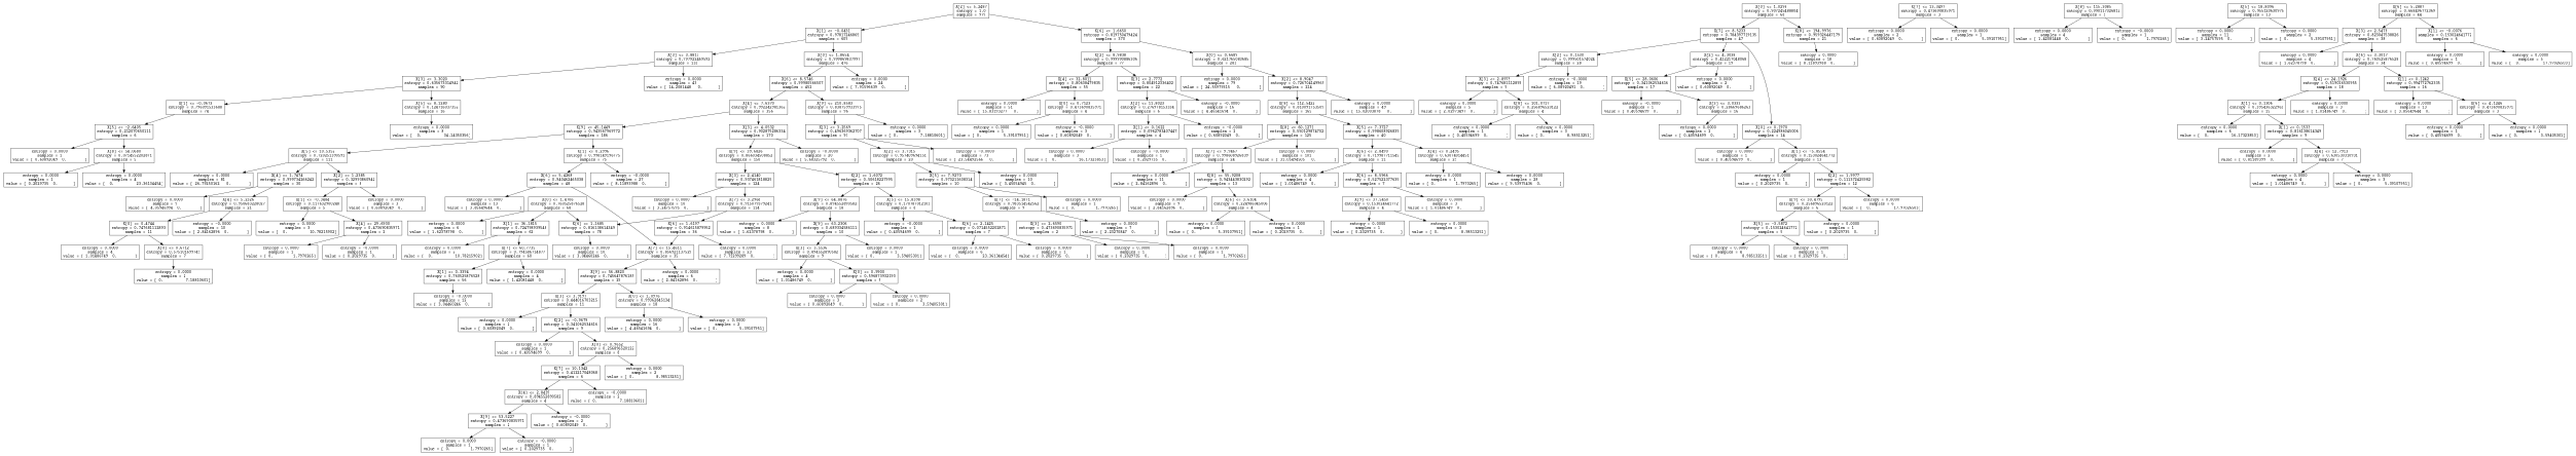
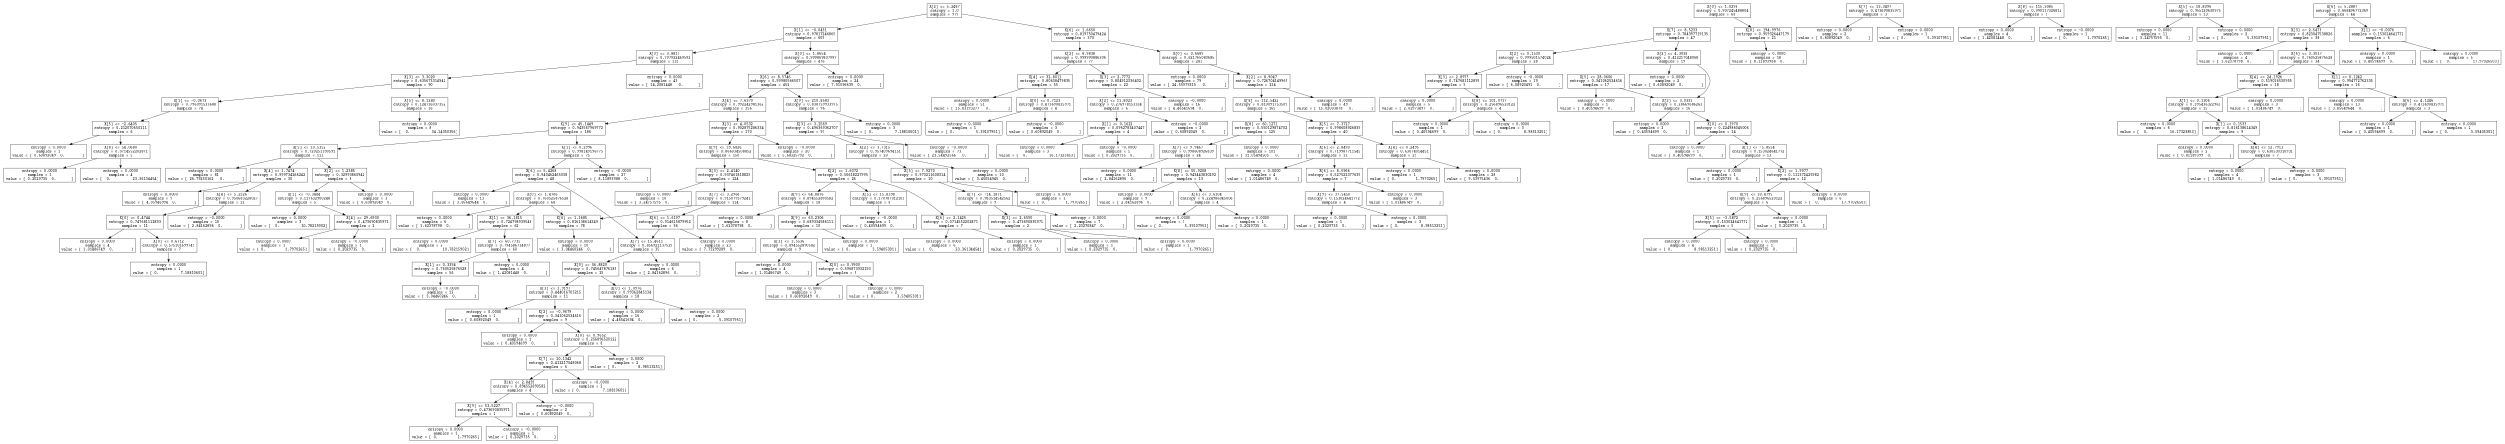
  digraph {
    fontname="Courier Prime"
    node [fontname="Courier Prime" shape=box]
    edge [fontname="Courier Prime"]
    n1 [label="X[2] <= 5.2487\nentropy = 1.0\nsamples = 979"]
    n2 [label="X[1] <= -0.0431\nentropy = 0.97817246865\nsamples = 609"]
    n3 [label="X[6] <= 1.6650\nentropy = 0.819750479424\nsamples = 370"]
    n4 [label="X[3] <= 3.8813\nentropy = 0.797922469592\nsamples = 133"]
    n5 [label="X[0] <= 1.8654\nentropy = 0.999869837997\nsamples = 476"]
    n6 [label="X[2] <= 8.9838\nentropy = 0.999990886306\nsamples = 77"]
    n7 [label="X[0] <= 0.6689\nentropy = 0.621765083685\nsamples = 283"]
    n8 [label="X[3] <= 3.3020\nentropy = 0.635673314942\nsamples = 90"]
    n9 [label="entropy = 0.0000\nsamples = 43\nvalue = [ 14.2081448   0.       ]"]
    n10 [label="X[6] <= 8.5746\nentropy = 0.99980566507\nsamples = 452"]
    n11 [label="entropy = 0.0000\nsamples = 24\nvalue = [ 7.91596639  0.        ]"]
    n12 [label="X[1] <= -0.0673\nentropy = 0.796091533688\nsamples = 74"]
    n13 [label="X[5] <= 8.1280\nentropy = 0.124716037352\nsamples = 16"]
    n14 [label="X[5] <= -2.6405\nentropy = 0.212070650111\nsamples = 6"]
    n15 [label="entropy = 0.0000\nsamples = 8\nvalue = [  0.          34.14350356]"]
    n16 [label="X[0] <= 1.0298\nentropy = 0.907245488804\nsamples = 68"]
    n17 [label="X[7] <= 8.5233\nentropy = 0.784397719135\nsamples = 47"]
    n18 [label="X[8] <= 194.9976\nentropy = 0.959326447179\nsamples = 21"]
    n19 [label="entropy = 0.0000\nsamples = 1\nvalue = [ 0.60892049  0.        ]"]
    n20 [label="X[8] <= 54.0680\nentropy = 0.0714552202871\nsamples = 5"]
    n21 [label="X[2] <= 0.1530\nentropy = 0.999501574024\nsamples = 28"]
    n22 [label="X[2] <= 4.3038\nentropy = 0.412217048068\nsamples = 19"]
    n23 [label="entropy = 0.0000\nsamples = 18\nvalue = [ 8.11893988  0.        ]"]
    n24 [label="X[3] <= 2.8975\nentropy = 0.747681112893\nsamples = 9"]
    n25 [label="entropy = -0.0000\nsamples = 19\nvalue = [ 6.08920491  0.        ]"]
    n26 [label="X[5] <= 28.0606\nentropy = 0.341062534616\nsamples = 17"]
    n27 [label="entropy = 0.0000\nsamples = 2\nvalue = [ 0.60892049  0.        ]"]
    n28 [label="entropy = 0.0000\nsamples = 5\nvalue = [ 2.02973497  0.        ]"]
    n29 [label="X[8] <= 101.0717\nentropy = 0.256896520122\nsamples = 4"]
    n30 [label="entropy = 0.0000\nsamples = 1\nvalue = [ 0.40594699  0.        ]"]
    n31 [label="entropy = 0.0000\nsamples = 3\nvalue = [ 0.          8.98513251]"]
    n32 [label="X[3] <= 3.0333\nentropy = 0.28669686263\nsamples = 16"]
    n33 [label="entropy = -0.0000\nsamples = 1\nvalue = [ 0.40594699  0.        ]"]
    n34 [label="X[0] <= 0.1970\nentropy = 0.224986045006\nsamples = 14"]
    n35 [label="entropy = 0.0000\nsamples = 2\nvalue = [ 0.40594699  0.        ]"]
    n36 [label="entropy = 0.0000\nsamples = 1\nvalue = [ 0.40594699  0.        ]"]
    n37 [label="X[1] <= -5.8554\nentropy = 0.153024641772\nsamples = 13"]
    n38 [label="entropy = 0.0000\nsamples = 1\nvalue = [ 0.2029735  0.       ]"]
    n39 [label="X[2] <= 1.9977\nentropy = 0.111372425982\nsamples = 12"]
    n40 [label="X[9] <= 30.4795\nentropy = 0.256896520122\nsamples = 6"]
    n41 [label="entropy = 0.0000\nsamples = 6\nvalue = [  0.          17.97026503]"]
    n42 [label="X[5] <= -3.5872\nentropy = 0.153024641772\nsamples = 5"]
    n43 [label="entropy = 0.0000\nsamples = 1\nvalue = [ 0.2029735  0.       ]"]
    n44 [label="entropy = 0.0000\nsamples = 4\nvalue = [ 0.          8.98513251]"]
    n45 [label="entropy = 0.0000\nsamples = 1\nvalue = [ 0.2029735  0.       ]"]
    n46 [label="X[7] <= 13.3497\nentropy = 0.473690835971\nsamples = 3"]
    n47 [label="entropy = 0.0000\nsamples = 2\nvalue = [ 0.60892049  0.        ]"]
    n48 [label="entropy = 0.0000\nsamples = 1\nvalue = [ 0.          5.39107951]"]
    n49 [label="entropy = 0.0000\nsamples = 1\nvalue = [ 0.2029735  0.       ]"]
    n50 [label="entropy = 0.0000\nsamples = 4\nvalue = [  0.          23.36134454]"]
    n51 [label="X[2] <= 1.2385\nentropy = 0.32993860942\nsamples = 8"]
    n52 [label="X[1] <= -0.3484\nentropy = 0.117632900248\nsamples = 5"]
    n53 [label="entropy = 0.0000\nsamples = 3\nvalue = [ 0.60892049  0.        ]"]
    n54 [label="entropy = 0.0000\nsamples = 3\nvalue = [  0.          10.78215902]"]
    n55 [label="X[4] <= 29.6930\nentropy = 0.473690835971\nsamples = 2"]
    n56 [label="entropy = 0.0000\nsamples = 1\nvalue = [ 0.         1.7970265]"]
    n57 [label="entropy = -0.0000\nsamples = 1\nvalue = [ 0.2029735  0.       ]"]
    n58 [label="X[4] <= 7.6370\nentropy = 0.992242981362\nsamples = 356"]
    n59 [label="X[9] <= 210.8583\nentropy = 0.838759933975\nsamples = 96"]
    n60 [label="X[9] <= 45.1449\nentropy = 0.943567969772\nsamples = 186"]
    n61 [label="X[3] <= 4.0532\nentropy = 0.902875286334\nsamples = 170"]
    n62 [label="X[3] <= 3.2569\nentropy = 0.496369362707\nsamples = 93"]
    n63 [label="entropy = 0.0000\nsamples = 3\nvalue = [ 0.          7.18810601]"]
    n64 [label="X[5] <= 10.5352\nentropy = 0.720251390591\nsamples = 111"]
    n65 [label="X[1] <= 0.2996\nentropy = 0.998149196775\nsamples = 75"]
    n66 [label="X[9] <= 39.6826\nentropy = 0.866034508852\nsamples = 150"]
    n67 [label="entropy = -0.0000\nsamples = 20\nvalue = [ 5.68325792  0.        ]"]
    n68 [label="entropy = 0.0000\nsamples = 81\nvalue = [ 26.79250162   0.        ]"]
    n69 [label="X[4] <= 1.7474\nentropy = 0.999734266242\nsamples = 30"]
    n70 [label="X[6] <= 5.4268\nentropy = 0.940462465038\nsamples = 48"]
    n71 [label="entropy = -0.0000\nsamples = 27\nvalue = [ 8.11893988  0.        ]"]
    n72 [label="entropy = 0.0000\nsamples = 9\nvalue = [ 4.05946994  0.        ]"]
    n73 [label="X[4] <= 5.2326\nentropy = 0.950683228027\nsamples = 21"]
    n74 [label="X[0] <= 0.4744\nentropy = 0.747681112893\nsamples = 11"]
    n75 [label="entropy = -0.0000\nsamples = 10\nvalue = [ 2.84162896  0.        ]"]
    n76 [label="entropy = 0.0000\nsamples = 4\nvalue = [ 1.01486749  0.        ]"]
    n77 [label="X[0] <= 0.6712\nentropy = 0.575101699749\nsamples = 7"]
    n78 [label="entropy = 0.0000\nsamples = 2\nvalue = [ 0.          7.18810601]"]
    n79 [label="X[8] <= 115.3085\nentropy = 0.990117326812\nsamples = 5"]
    n80 [label="entropy = 0.0000\nsamples = 4\nvalue = [ 1.42081448  0.        ]"]
    n81 [label="entropy = -0.0000\nsamples = 1\nvalue = [ 0.         1.7970265]"]
    n82 [label="X[7] <= 15.4611\nentropy = 0.856921137529\nsamples = 35"]
    n83 [label="entropy = 0.0000\nsamples = 13\nvalue = [ 3.85649644  0.        ]"]
    n84 [label="X[9] <= 56.8820\nentropy = 0.745647876185\nsamples = 29"]
    n85 [label="entropy = 0.0000\nsamples = 6\nvalue = [ 2.84162896  0.        ]"]
    n86 [label="X[3] <= 3.9197\nentropy = 0.444016703215\nsamples = 11"]
    n87 [label="X[0] <= 1.0976\nentropy = 0.99362845134\nsamples = 18"]
    n88 [label="entropy = 0.0000\nsamples = 2\nvalue = [ 0.60892049  0.        ]"]
    n89 [label="X[2] <= -0.9679\nentropy = 0.341062534616\nsamples = 9"]
    n90 [label="entropy = 0.0000\nsamples = 16\nvalue = [ 4.46541694  0.        ]"]
    n91 [label="entropy = 0.0000\nsamples = 2\nvalue = [ 0.          5.39107951]"]
    n92 [label="entropy = 0.0000\nsamples = 1\nvalue = [ 0.40594699  0.        ]"]
    n93 [label="X[0] <= 0.9652\nentropy = 0.256896520122\nsamples = 8"]
    n94 [label="X[7] <= 10.1342\nentropy = 0.412217048068\nsamples = 6"]
    n95 [label="entropy = 0.0000\nsamples = 2\nvalue = [ 0.          8.98513251]"]
    n96 [label="X[4] <= 2.8439\nentropy = 0.894552890582\nsamples = 4"]
    n97 [label="entropy = -0.0000\nsamples = 2\nvalue = [ 0.          7.18810601]"]
    n98 [label="X[9] <= 53.5227\nentropy = 0.473690835971\nsamples = 2"]
    n99 [label="entropy = -0.0000\nsamples = 2\nvalue = [ 0.60892049  0.        ]"]
    n100 [label="entropy = 0.0000\nsamples = 1\nvalue = [ 0.         1.7970265]"]
    n101 [label="entropy = -0.0000\nsamples = 1\nvalue = [ 0.2029735  0.       ]"]
    n102 [label="X[3] <= 2.4140\nentropy = 0.937461818825\nsamples = 124"]
    n103 [label="X[2] <= 1.6072\nentropy = 0.50618227995\nsamples = 26"]
    n104 [label="entropy = 0.0000\nsamples = 10\nvalue = [ 3.24757595  0.        ]"]
    n105 [label="X[7] <= 3.2968\nentropy = 0.915079379241\nsamples = 114"]
    n106 [label="X[5] <= 15.8398\nentropy = 0.170787012103\nsamples = 8"]
    n107 [label="X[9] <= 64.8876\nentropy = 0.894552890582\nsamples = 18"]
    n108 [label="X[6] <= 1.6197\nentropy = 0.914615879952\nsamples = 36"]
    n109 [label="X[6] <= 1.1685\nentropy = 0.816138614349\nsamples = 78"]
    n110 [label="entropy = 0.0000\nsamples = 23\nvalue = [ 7.71299289  0.        ]"]
    n111 [label="entropy = 0.0000\nsamples = 10\nvalue = [ 3.04460246  0.        ]"]
    n112 [label="X[5] <= 18.8096\nentropy = 0.955120630975\nsamples = 13"]
    n113 [label="entropy = 0.0000\nsamples = 11\nvalue = [ 3.24757595  0.        ]"]
    n114 [label="entropy = 0.0000\nsamples = 2\nvalue = [ 0.          5.39107951]"]
    n115 [label="X[0] <= 1.4706\nentropy = 0.760525876528\nsamples = 68"]
    n116 [label="X[1] <= 36.1815\nentropy = 0.724798939548\nsamples = 62"]
    n117 [label="entropy = 0.0000\nsamples = 6\nvalue = [ 1.62378798  0.        ]"]
    n118 [label="X[7] <= 60.7735\nentropy = 0.794586714877\nsamples = 60"]
    n119 [label="entropy = 0.0000\nsamples = 2\nvalue = [  0.          10.78215902]"]
    n120 [label="X[1] <= 0.3394\nentropy = 0.760525876528\nsamples = 56"]
    n121 [label="entropy = 0.0000\nsamples = 4\nvalue = [ 1.42081448  0.        ]"]
    n122 [label="entropy = -0.0000\nsamples = 12\nvalue = [ 3.04460246  0.        ]"]
    n123 [label="X[6] <= 5.2887\nentropy = 0.668496772369\nsamples = 44"]
    n124 [label="X[3] <= 2.5478\nentropy = 0.823047538826\nsamples = 38"]
    n125 [label="X[1] <= -0.0076\nsamples = 0.153024641772\nsamples = 6"]
    n126 [label="entropy = 0.0000\nsamples = 4\nvalue = [ 1.62378798  0.        ]"]
    n127 [label="X[6] <= 3.3017\nentropy = 0.760525876528\nsamples = 34"]
    n128 [label="entropy = 0.0000\nsamples = 1\nvalue = [ 0.40594699  0.        ]"]
    n129 [label="entropy = 0.0000\nsamples = 5\nvalue = [  0.          17.97026503]"]
    n130 [label="X[4] <= 24.1926\nentropy = 0.519016530955\nsamples = 18"]
    n131 [label="X[1] <= 0.1242\nentropy = 0.994772762335\nsamples = 16"]
    n132 [label="X[1] <= 0.1306\nentropy = 0.395436322963\nsamples = 15"]
    n133 [label="entropy = 0.0000\nsamples = 3\nvalue = [ 1.01486749  0.        ]"]
    n134 [label="entropy = 0.0000\nsamples = 13\nvalue = [ 3.85649644  0.        ]"]
    n135 [label="X[6] <= 4.1246\nentropy = 0.473690835971\nsamples = 3"]
    n136 [label="entropy = 0.0000\nsamples = 6\nvalue = [  0.          16.17323853]"]
    n137 [label="X[1] <= 0.1533\nentropy = 0.816138614349\nsamples = 9"]
    n138 [label="entropy = 0.0000\nsamples = 2\nvalue = [ 0.81189399  0.        ]"]
    n139 [label="X[4] <= 12.7913\nentropy = 0.630530310931\nsamples = 7"]
    n140 [label="entropy = 0.0000\nsamples = 4\nvalue = [ 1.01486749  0.        ]"]
    n141 [label="entropy = 0.0000\nsamples = 3\nvalue = [ 0.          5.39107951]"]
    n142 [label="entropy = 0.0000\nsamples = 1\nvalue = [ 0.40594699  0.        ]"]
    n143 [label="entropy = 0.0000\nsamples = 2\nvalue = [ 0.          3.59405301]"]
    n144 [label="X[6] <= 2.1425\nentropy = 0.0714552202871\nsamples = 7"]
    n145 [label="entropy = -0.0000\nsamples = 1\nvalue = [ 0.40594699  0.        ]"]
    n146 [label="X[9] <= 63.2306\nentropy = 0.689334586111\nsamples = 10"]
    n147 [label="entropy = 0.0000\nsamples = 8\nvalue = [ 1.62378798  0.        ]"]
    n148 [label="entropy = 0.0000\nsamples = 1\nvalue = [ 0.2029735  0.       ]"]
    n149 [label="entropy = 0.0000\nsamples = 6\nvalue = [  0.          23.36134454]"]
    n150 [label="X[3] <= 3.5536\nentropy = 0.894552890582\nsamples = 9"]
    n151 [label="entropy = 0.0000\nsamples = 1\nvalue = [ 0.          3.59405301]"]
    n152 [label="entropy = 0.0000\nsamples = 4\nvalue = [ 1.01486749  0.        ]"]
    n153 [label="X[0] <= 0.9900\nentropy = 0.596873932193\nsamples = 5"]
    n154 [label="entropy = 0.0000\nsamples = 3\nvalue = [ 0.60892049  0.        ]"]
    n155 [label="entropy = 0.0000\nsamples = 2\nvalue = [ 0.          3.59405301]"]
    n156 [label="X[2] <= 3.7315\nentropy = 0.957409694151\nsamples = 20"]
    n157 [label="entropy = -0.0000\nsamples = 73\nvalue = [ 23.54492566   0.        ]"]
    n158 [label="X[5] <= 7.9270\nentropy = 0.973211608314\nsamples = 10"]
    n159 [label="entropy = 0.0000\nsamples = 10\nvalue = [ 3.45054945  0.        ]"]
    n160 [label="X[7] <= -14.1871\nentropy = 0.983514542562\nsamples = 9"]
    n161 [label="entropy = 0.0000\nsamples = 1\nvalue = [ 0.         1.7970265]"]
    n162 [label="X[3] <= 2.6590\nentropy = 0.473690835971\nsamples = 2"]
    n163 [label="entropy = 0.0000\nsamples = 7\nvalue = [ 2.23270847  0.        ]"]
    n164 [label="entropy = 0.0000\nsamples = 1\nvalue = [ 0.2029735  0.       ]"]
    n165 [label="entropy = 0.0000\nsamples = 1\nvalue = [ 0.         1.7970265]"]
    n166 [label="X[4] <= 32.8011\nentropy = 0.80638479835\nsamples = 55"]
    n167 [label="X[3] <= 2.7772\nentropy = 0.804912336402\nsamples = 22"]
    n168 [label="entropy = 0.0000\nsamples = 79\nvalue = [ 24.55979315   0.        ]"]
    n169 [label="X[2] <= 8.9047\nentropy = 0.726704149965\nsamples = 214"]
    n170 [label="entropy = 0.0000\nsamples = 51\nvalue = [ 15.83193277   0.        ]"]
    n171 [label="X[0] <= 0.7123\nentropy = 0.473690835971\nsamples = 4"]
    n172 [label="X[2] <= 11.8023\nentropy = 0.276978153334\nsamples = 6"]
    n173 [label="entropy = -0.0000\nsamples = 16\nvalue = [ 4.46541694  0.        ]"]
    n174 [label="entropy = 0.0000\nsamples = 1\nvalue = [ 0.          5.39107951]"]
    n175 [label="entropy = -0.0000\nsamples = 3\nvalue = [ 0.60892049  0.        ]"]
    n176 [label="X[1] <= 0.1622\nentropy = 0.0962783407447\nsamples = 4"]
    n177 [label="entropy = -0.0000\nsamples = 2\nvalue = [ 0.60892049  0.        ]"]
    n178 [label="entropy = 0.0000\nsamples = 3\nvalue = [  0.          16.17323853]"]
    n179 [label="entropy = -0.0000\nsamples = 1\nvalue = [ 0.2029735  0.       ]"]
    n180 [label="X[8] <= 112.5422\nentropy = 0.810091753509\nsamples = 165"]
    n181 [label="entropy = 0.0000\nsamples = 49\nvalue = [ 15.02003878   0.        ]"]
    n182 [label="X[8] <= 60.1271\nentropy = 0.550129874702\nsamples = 125"]
    n183 [label="X[5] <= 7.3727\nentropy = 0.998608926839\nsamples = 40"]
    n184 [label="X[7] <= 9.9467\nentropy = 0.998608926839\nsamples = 24"]
    n185 [label="entropy = 0.0000\nsamples = 101\nvalue = [ 31.05494505   0.        ]"]
    n186 [label="X[6] <= 2.8490\nentropy = 0.719987711545\nsamples = 11"]
    n187 [label="X[4] <= 0.2495\nentropy = 0.63074014451\nsamples = 29"]
    n188 [label="entropy = 0.0000\nsamples = 11\nvalue = [ 2.84162896  0.        ]"]
    n189 [label="X[8] <= 55.9208\nentropy = 0.943443830292\nsamples = 13"]
    n190 [label="entropy = 0.0000\nsamples = 9\nvalue = [ 2.84162896  0.        ]"]
    n191 [label="X[6] <= 3.6104\nentropy = 0.224986045006\nsamples = 4"]
    n192 [label="entropy = 0.0000\nsamples = 3\nvalue = [ 0.          5.39107951]"]
    n193 [label="entropy = 0.0000\nsamples = 1\nvalue = [ 0.2029735  0.       ]"]
    n194 [label="entropy = 0.0000\nsamples = 4\nvalue = [ 1.01486749  0.        ]"]
    n195 [label="X[6] <= 8.5966\nentropy = 0.527522377635\nsamples = 7"]
    n196 [label="entropy = 0.0000\nsamples = 1\nvalue = [ 0.         1.7970265]"]
    n197 [label="entropy = 0.0000\nsamples = 28\nvalue = [ 9.53975436  0.        ]"]
    n198 [label="X[9] <= 37.5450\nentropy = 0.153024641772\nsamples = 4"]
    n199 [label="entropy = 0.0000\nsamples = 3\nvalue = [ 1.01486749  0.        ]"]
    n200 [label="entropy = 0.0000\nsamples = 1\nvalue = [ 0.2029735  0.       ]"]
    n201 [label="entropy = 0.0000\nsamples = 3\nvalue = [ 0.          8.98513251]"]
    n1 -> n2
    n1 -> n3
    n2 -> n4
    n2 -> n5
    n3 -> n6
    n3 -> n7
    n4 -> n8
    n4 -> n9
    n5 -> n10
    n5 -> n11
    n6 -> n166
    n6 -> n167
    n7 -> n168
    n7 -> n169
    n8 -> n12
    n8 -> n13
    n10 -> n58
    n10 -> n59
    n12 -> n14
    n13 -> n15
    n14 -> n19
    n14 -> n20
-   n16 -> n17
    n16 -> n18
    n17 -> n21
    n17 -> n22
    n18 -> n23
    n20 -> n49
    n20 -> n50
    n21 -> n24
    n21 -> n25
-   n22 -> n26
+   n22 -> n32
    n22 -> n27
    n24 -> n28
    n24 -> n29
    n26 -> n32
    n26 -> n33
    n29 -> n30
    n29 -> n31
-   n17 -> n34
+   n32 -> n34
    n32 -> n35
    n34 -> n36
    n34 -> n37
    n37 -> n38
    n37 -> n39
    n39 -> n40
    n39 -> n41
    n40 -> n42
    n40 -> n43
    n42 -> n44
    n42 -> n45
    n46 -> n47
    n46 -> n48
    n51 -> n52
    n51 -> n53
    n52 -> n54
    n52 -> n55
    n55 -> n56
    n55 -> n57
    n58 -> n60
    n58 -> n61
    n59 -> n62
    n59 -> n63
    n60 -> n64
    n60 -> n65
    n61 -> n66
    n61 -> n67
    n62 -> n156
    n62 -> n157
    n64 -> n51
    n64 -> n68
    n64 -> n69
    n65 -> n70
    n65 -> n71
    n66 -> n102
    n66 -> n103
    n69 -> n72
    n69 -> n73
    n70 -> n82
    n70 -> n83
    n73 -> n74
    n73 -> n75
    n74 -> n76
    n74 -> n77
    n77 -> n78
    n79 -> n80
    n79 -> n81
    n82 -> n84
    n82 -> n85
    n84 -> n86
    n84 -> n87
    n86 -> n88
    n86 -> n89
    n87 -> n90
    n87 -> n91
    n89 -> n92
    n89 -> n93
    n93 -> n94
    n93 -> n95
    n94 -> n96
    n94 -> n97
    n96 -> n98
    n96 -> n99
    n98 -> n100
    n98 -> n101
    n102 -> n104
    n102 -> n105
    n103 -> n106
    n103 -> n107
    n105 -> n108
    n105 -> n109
-   n106 -> n144
+   n103 -> n144
    n106 -> n145
    n107 -> n146
    n107 -> n147
    n108 -> n82
    n108 -> n110
    n109 -> n111
    n112 -> n113
    n112 -> n114
    n115 -> n109
    n115 -> n116
    n115 -> n117
    n116 -> n118
    n116 -> n119
    n118 -> n120
    n118 -> n121
    n120 -> n122
    n123 -> n124
    n123 -> n125
    n124 -> n126
    n124 -> n127
    n125 -> n128
    n125 -> n129
    n127 -> n130
    n127 -> n131
    n130 -> n132
    n130 -> n133
    n131 -> n134
    n131 -> n135
    n132 -> n136
    n132 -> n137
    n135 -> n142
    n135 -> n143
    n137 -> n138
    n137 -> n139
    n139 -> n140
    n139 -> n141
    n144 -> n148
    n144 -> n149
    n146 -> n150
    n146 -> n151
    n150 -> n152
    n150 -> n153
    n153 -> n154
    n153 -> n155
    n156 -> n158
    n156 -> n159
    n158 -> n160
    n158 -> n161
+   n160 -> n162
    n160 -> n163
    n162 -> n164
    n162 -> n165
    n166 -> n170
    n166 -> n171
    n167 -> n172
    n167 -> n173
    n169 -> n180
    n169 -> n181
    n171 -> n174
    n171 -> n175
    n172 -> n176
    n172 -> n177
    n176 -> n178
    n176 -> n179
    n180 -> n182
    n180 -> n183
    n182 -> n184
    n182 -> n185
    n183 -> n186
    n183 -> n187
    n184 -> n188
    n184 -> n189
    n186 -> n194
    n186 -> n195
    n187 -> n196
    n187 -> n197
    n189 -> n190
    n189 -> n191
    n191 -> n192
    n191 -> n193
    n195 -> n198
    n195 -> n199
    n198 -> n200
    n198 -> n201
  }
